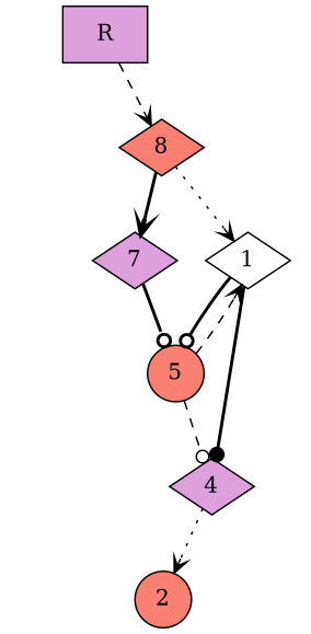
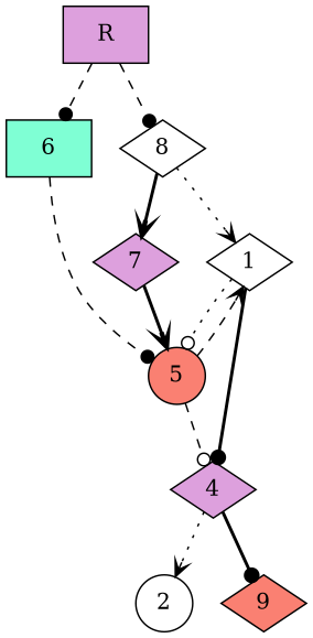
  digraph {
    fontname="DejaVu Serif"
    node [fillcolor=plum fontname="DejaVu Serif" shape=diamond style=filled]
    edge [arrowhead=vee fontname="DejaVu Serif" style=bold]
    4
    1 [fillcolor=white]
    5 [fillcolor=salmon shape=circle]
-   2 [fillcolor=salmon shape=circle]
+   2 [fillcolor=white shape=circle]
+   9 [fillcolor=salmon]
+   6 [fillcolor=aquamarine shape=box]
    7
-   8 [fillcolor=salmon]
+   8 [fillcolor=white]
    R [shape=box]
    4 -> 2 [style=dotted]
+   4 -> 9 [arrowhead=dot]
    1 -> 4 [arrowhead=dot]
-   1 -> 5 [arrowhead=odot]
+   1 -> 5 [arrowhead=odot style=dotted]
    5 -> 4 [arrowhead=odot style=dashed]
    5 -> 1 [style=dashed]
-   7 -> 5 [arrowhead=odot]
+   6 -> 5 [arrowhead=dot style=dashed]
+   7 -> 5
    8 -> 1 [style=dotted]
    8 -> 7
-   R -> 8 [style=dashed]
+   R -> 6 [arrowhead=dot style=dashed]
+   R -> 8 [arrowhead=dot style=dashed]
  }
